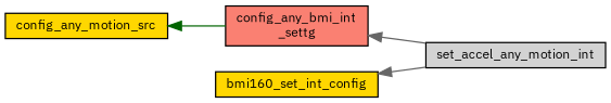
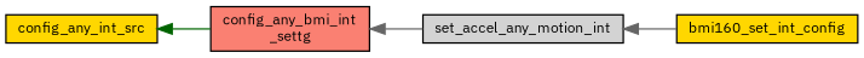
  digraph {
    fontname="IBM Plex Sans"
    rankdir=LR
    node [color=black fillcolor=gold fontname="IBM Plex Sans" fontsize=10 shape=record style=filled]
    edge [color=gray40 dir=back fontname="IBM Plex Sans" fontsize=10 labelfontname=Helvetica labelfontsize=10 style=solid]
-   n1 [fontcolor=black height=0.2 label=config_any_motion_src width=0.4]
+   n1 [fontcolor=black height=0.2 label=config_any_int_src width=0.4]
    n2 [fillcolor=salmon height=0.2 label="config_any_bmi_int\l_settg" width=0.4]
    n3 [fillcolor=lightgrey height=0.2 label=set_accel_any_motion_int width=0.4]
    n4 [height=0.2 label=bmi160_set_int_config width=0.4]
    n1 -> n2 [color=darkgreen]
    n2 -> n3
-   n4 -> n3
+   n3 -> n4
  }
